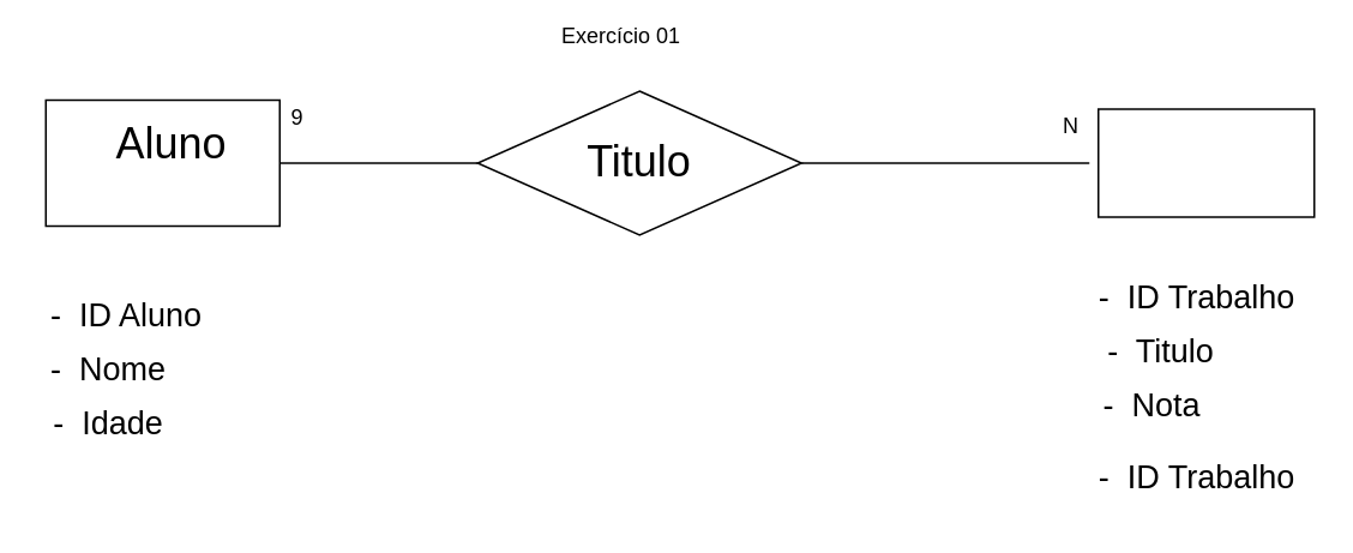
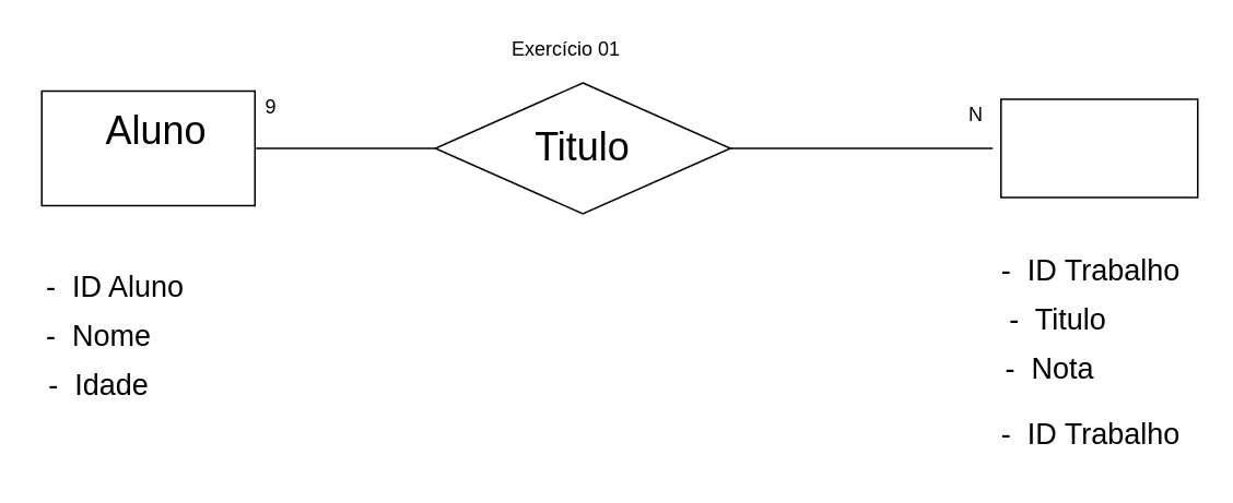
  <mxCell id="0" />
  <mxCell id="1" parent="0" />
  <mxCell id="2" value="" style="rounded=0;whiteSpace=wrap;html=1;" parent="1" vertex="1"><mxGeometry x="25" y="55" width="130" height="70" as="geometry" /></mxCell>
  <mxCell id="3" value="" style="rhombus;whiteSpace=wrap;html=1;" parent="1" vertex="1"><mxGeometry x="265" y="50" width="180" height="80" as="geometry" /></mxCell>
  <mxCell id="4" value="" style="rounded=0;whiteSpace=wrap;html=1;" parent="1" vertex="1"><mxGeometry x="610" y="60" width="120" height="60" as="geometry" /></mxCell>
  <mxCell id="5" value="" style="endArrow=none;html=1;entryX=0;entryY=0.5;entryDx=0;entryDy=0;exitX=1;exitY=0.5;exitDx=0;exitDy=0;" parent="1" source="2" target="3" edge="1"><mxGeometry width="50" height="50" relative="1" as="geometry"><mxPoint x="25" y="195" as="sourcePoint" /><mxPoint x="75" y="145" as="targetPoint" /></mxGeometry></mxCell>
  <mxCell id="6" value="" style="endArrow=none;html=1;entryX=0;entryY=0.5;entryDx=0;entryDy=0;exitX=1;exitY=0.5;exitDx=0;exitDy=0;" parent="1" source="3" edge="1"><mxGeometry width="50" height="50" relative="1" as="geometry"><mxPoint x="165" y="100" as="sourcePoint" /><mxPoint x="605" y="90" as="targetPoint" /><Array as="points" /></mxGeometry></mxCell>
  <mxCell id="7" value="9" style="text;html=1;strokeColor=none;fillColor=none;align=center;verticalAlign=middle;whiteSpace=wrap;rounded=0;" parent="1" vertex="1"><mxGeometry x="145" y="55" width="40" height="20" as="geometry" /></mxCell>
  <mxCell id="8" value="N" style="text;html=1;strokeColor=none;fillColor=none;align=center;verticalAlign=middle;whiteSpace=wrap;rounded=0;" parent="1" vertex="1"><mxGeometry x="575" y="60" width="40" height="20" as="geometry" /></mxCell>
  <mxCell id="9" value="&lt;font style=&quot;font-size: 24px&quot;&gt;Aluno&lt;/font&gt;" style="text;html=1;strokeColor=none;fillColor=none;align=center;verticalAlign=middle;whiteSpace=wrap;rounded=0;" parent="1" vertex="1"><mxGeometry x="75" y="70" width="40" height="20" as="geometry" /></mxCell>
  <mxCell id="10" value="&lt;font style=&quot;font-size: 24px&quot;&gt;Titulo&lt;/font&gt;" style="text;html=1;strokeColor=none;fillColor=none;align=center;verticalAlign=middle;whiteSpace=wrap;rounded=0;" parent="1" vertex="1"><mxGeometry x="335" y="80" width="40" height="20" as="geometry" /></mxCell>
  <mxCell id="11" value="&lt;font style=&quot;font-size: 18px&quot;&gt;-&amp;nbsp; ID Aluno&lt;/font&gt;" style="text;html=1;strokeColor=none;fillColor=none;align=center;verticalAlign=middle;whiteSpace=wrap;rounded=0;" parent="1" vertex="1"><mxGeometry x="20" y="155" width="100" height="40" as="geometry" /></mxCell>
  <mxCell id="12" value="&lt;font style=&quot;font-size: 18px&quot;&gt;-&amp;nbsp; Nome&lt;/font&gt;" style="text;html=1;strokeColor=none;fillColor=none;align=center;verticalAlign=middle;whiteSpace=wrap;rounded=0;" parent="1" vertex="1"><mxGeometry x="20" y="185" width="80" height="40" as="geometry" /></mxCell>
  <mxCell id="13" value="&lt;font style=&quot;font-size: 18px&quot;&gt;-&amp;nbsp; Idade&lt;/font&gt;" style="text;html=1;strokeColor=none;fillColor=none;align=center;verticalAlign=middle;whiteSpace=wrap;rounded=0;" parent="1" vertex="1"><mxGeometry x="20" y="215" width="80" height="40" as="geometry" /></mxCell>
  <mxCell id="14" value="&lt;font style=&quot;font-size: 18px&quot;&gt;-&amp;nbsp; ID Trabalho&lt;/font&gt;" style="text;html=1;strokeColor=none;fillColor=none;align=center;verticalAlign=middle;whiteSpace=wrap;rounded=0;" parent="1" vertex="1"><mxGeometry x="600" y="145" width="130" height="40" as="geometry" /></mxCell>
  <mxCell id="15" value="&lt;font style=&quot;font-size: 18px&quot;&gt;-&amp;nbsp; Titulo&lt;/font&gt;" style="text;html=1;strokeColor=none;fillColor=none;align=center;verticalAlign=middle;whiteSpace=wrap;rounded=0;" parent="1" vertex="1"><mxGeometry x="580" y="175" width="130" height="40" as="geometry" /></mxCell>
  <mxCell id="16" value="&lt;font style=&quot;font-size: 18px&quot;&gt;-&amp;nbsp; Nota&lt;/font&gt;" style="text;html=1;strokeColor=none;fillColor=none;align=center;verticalAlign=middle;whiteSpace=wrap;rounded=0;" parent="1" vertex="1"><mxGeometry x="575" y="205" width="130" height="40" as="geometry" /></mxCell>
  <mxCell id="17" value="&lt;font style=&quot;font-size: 18px&quot;&gt;-&amp;nbsp; ID Trabalho&lt;/font&gt;" style="text;html=1;strokeColor=none;fillColor=none;align=center;verticalAlign=middle;whiteSpace=wrap;rounded=0;" parent="1" vertex="1"><mxGeometry x="600" y="245" width="130" height="40" as="geometry" /></mxCell>
- <mxCell id="18" value="Exercício 01" style="text;html=1;strokeColor=none;fillColor=none;align=center;verticalAlign=middle;whiteSpace=wrap;rounded=0;" parent="1" vertex="1"><mxGeometry x="295" y="10" width="100" height="20" as="geometry" /></mxCell>
+ <mxCell id="18" value="Exercício 01" style="text;html=1;strokeColor=none;fillColor=none;align=center;verticalAlign=middle;whiteSpace=wrap;rounded=0;" parent="1" vertex="1"><mxGeometry x="295" y="20" width="100" height="20" as="geometry" /></mxCell>
